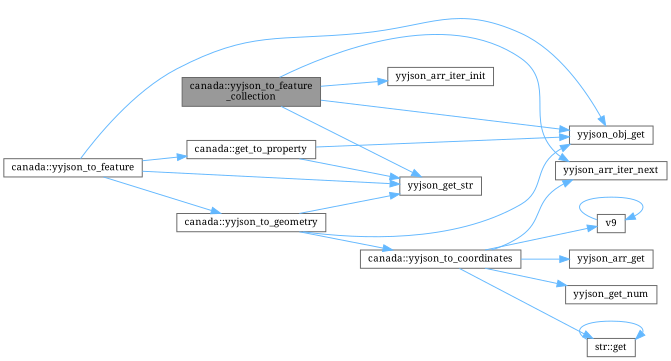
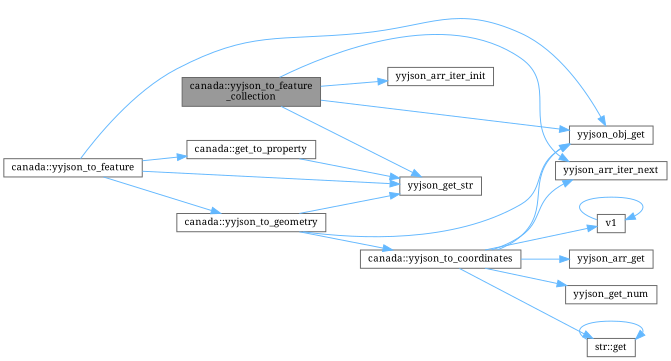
  digraph {
    fontname="Noto Serif"
    rankdir=LR
    node [color=grey40 fillcolor=white fontname="Noto Serif" fontsize=10 shape=box style=filled]
    edge [color=steelblue1 fontname="Noto Serif" fontsize=10 labelfontname=Helvetica labelfontsize=10 style=solid]
    n1 [color=gray40 fillcolor=grey60 fontcolor=black height=0.2 label="canada::yyjson_to_feature\l_collection" width=0.4]
    n2 [height=0.2 label=yyjson_arr_iter_init width=0.4]
    n3 [height=0.2 label=yyjson_arr_iter_next width=0.4]
    n4 [height=0.2 label=yyjson_get_str width=0.4]
    n5 [height=0.2 label=yyjson_obj_get width=0.4]
    n6 [height=0.2 label="canada::yyjson_to_feature" width=0.4]
    n7 [height=0.2 label="canada::yyjson_to_geometry" width=0.4]
    n8 [height=0.2 label="canada::get_to_property" width=0.4]
    n9 [height=0.2 label="canada::yyjson_to_coordinates" width=0.4]
    n10 [height=0.2 label="str::get" width=0.4]
-   n11 [height=0.2 label=v9 width=0.4]
+   n11 [height=0.2 label=v1 width=0.4]
    n12 [height=0.2 label=yyjson_arr_get width=0.4]
    n13 [height=0.2 label=yyjson_get_num width=0.4]
    n1 -> n2
    n1 -> n3
    n1 -> n4
    n1 -> n5
    n6 -> n4
    n6 -> n5
    n6 -> n7
    n6 -> n8
    n7 -> n4
    n7 -> n5
    n7 -> n9
    n8 -> n4
-   n8 -> n5
+   n9 -> n5
    n9 -> n3
    n9 -> n10
    n9 -> n11
    n9 -> n12
    n9 -> n13
    n10 -> n10
    n11 -> n11
  }
